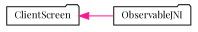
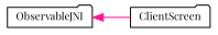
  digraph {
    rankdir=LR
    fontname="Playfair Display"
    node [color=black fillcolor=white fontname="Playfair Display" fontsize=10 shape=folder style=filled]
    n1 [height=0.2 label=ObservableJNI width=0.4]
    n2 [height=0.2 label=ClientScreen width=0.4]
-   n2 -> n1 [color=deeppink dir=back fontname="Playfair Display" fontsize=10 labelfontname=Helvetica labelfontsize=10 style=solid]
+   n1 -> n2 [color=deeppink dir=back fontname="Playfair Display" fontsize=10 labelfontname=Helvetica labelfontsize=10 style=solid]
  }
